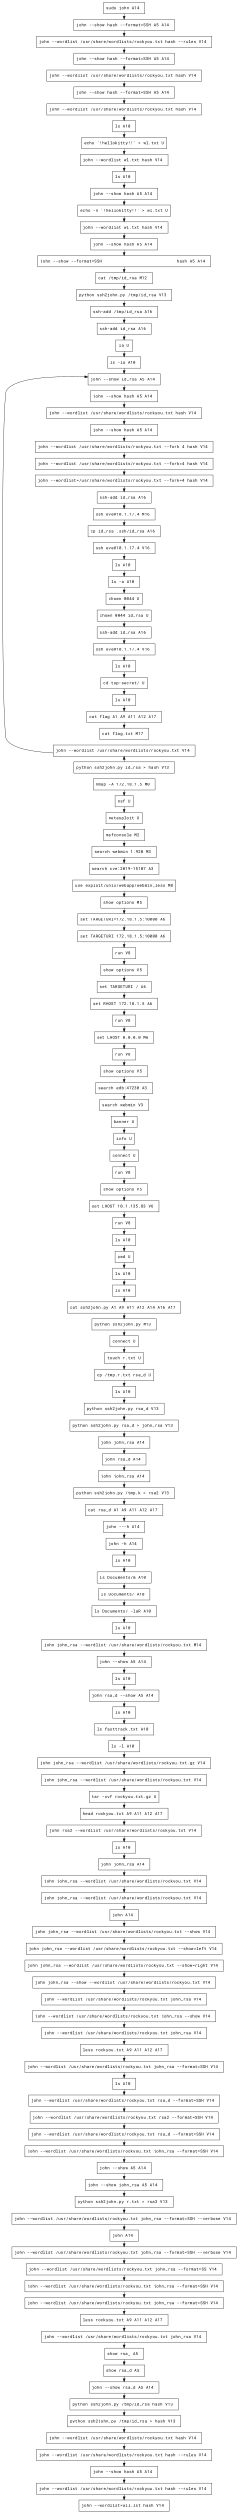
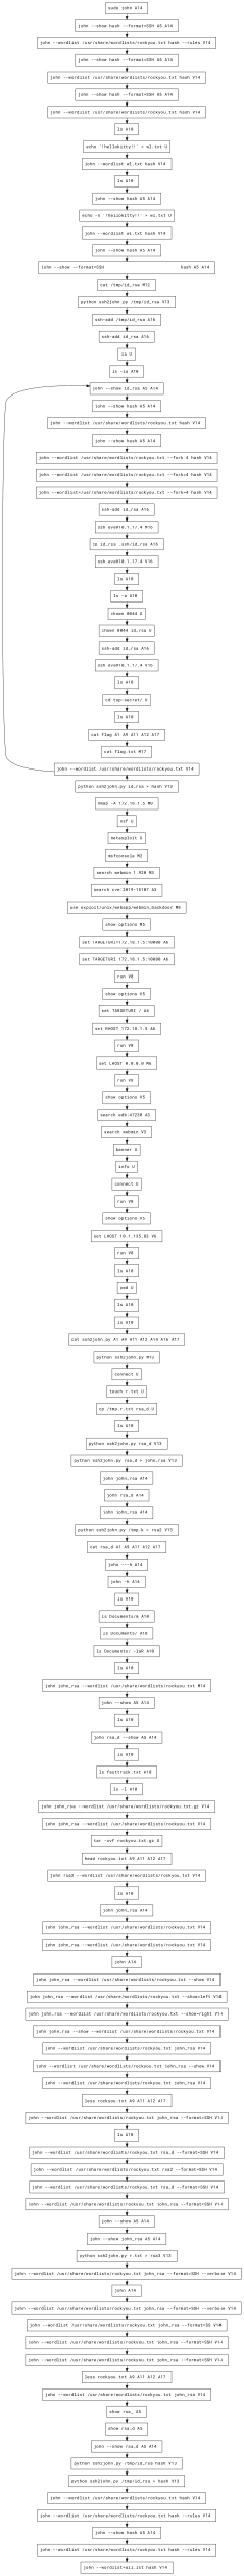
  digraph {
    fontname="Roboto Mono"
    rankdir=LR
    node [fontname="Roboto Mono" shape=box]
    edge [constraint=false fontname="Roboto Mono"]
    n1 [label="nmap -A 172.18.1.5 M0 "]
    n2 [label="msf U"]
    n3 [label="metasploit U"]
    n4 [label="msfconsole M2 "]
    n5 [label="search webmin 1.920 M3 "]
    n6 [label="search cve:2019-15107 A3 "]
-   n7 [label="use exploit/unix/webapp/webmin_less M8"]
+   n7 [label="use exploit/unix/webapp/webmin_backdoor M8 "]
    n8 [label="show options M5 "]
    n9 [label="set TARGETURI=172.18.1.5:10000 A6 "]
    n10 [label="set TARGETURI 172.18.1.5:10000 A6 "]
    n11 [label="run V8 "]
    n12 [label="show options V5 "]
    n13 [label="set TARGETURI / A6 "]
    n14 [label="set RHOST 172.18.1.5 A6 "]
    n15 [label="run V8 "]
    n16 [label="set LHOST 0.0.0.0 M6 "]
    n17 [label="run V8 "]
    n18 [label="show options V5 "]
    n19 [label="search edb:47230 A3 "]
    n20 [label="search webmin V3 "]
    n21 [label="banner U"]
    n22 [label="info U"]
    n23 [label="connect U"]
    n24 [label="run V8 "]
    n25 [label="show options V5 "]
    n26 [label="set LHOST 10.1.135.83 V6 "]
    n27 [label="run V8 "]
    n28 [label="ls A10 "]
    n29 [label="pwd U"]
    n30 [label="ls A10 "]
    n31 [label="ls A10 "]
    n32 [label="cat ssh2john.py A1 A9 A11 A12 A14 A16 A17 "]
    n33 [label="python ssh2john.py M13 "]
    n34 [label="connect U"]
    n35 [label="touch r.txt U"]
    n36 [label="cp /tmp.r.txt rsa_d U"]
    n37 [label="ls A10 "]
    n38 [label="python ssh2john.py rsa_d V13 "]
    n39 [label="python ssh2john.py rsa_d > john_rsa V13 "]
    n40 [label="john john_rsa A14 "]
    n41 [label="john rsa_d A14 "]
    n42 [label="john john_rsa A14 "]
    n43 [label="python ssh2john.py /tmp.k > rsa2 V13 "]
    n44 [label="cat rsa_d A1 A9 A11 A12 A17 "]
    n45 [label="john ---h A14 "]
    n46 [label="john -h A14 "]
    n47 [label="ls A10 "]
    n48 [label="ls Documents/m A10 "]
    n49 [label="ls Documents/ A10 "]
    n50 [label="ls Documents/ -laR A10 "]
    n51 [label="ls A10 "]
    n52 [label="john john_rsa --wordlist /usr/share/wordlists/rockyou.txt M14 "]
    n53 [label="john --show A5 A14 "]
    n54 [label="ls A10 "]
    n55 [label="john rsa_d --show A5 A14 "]
    n56 [label="ls A10 "]
    n57 [label="ls fasttrack.txt A10 "]
    n58 [label="ls -l A10 "]
    n59 [label="john john_rsa --wordlist /usr/share/wordlists/rockyou.txt.gz V14 "]
    n60 [label="john john_rsa --wordlist /usr/share/wordlists/rockyou.txt V14 "]
    n61 [label="tar -xvf rockyou.txt.gz U"]
    n62 [label="head rockyou.txt A9 A11 A12 A17 "]
    n63 [label="john rsa2 --wordlist /usr/share/wordlists/rockyou.txt V14 "]
    n64 [label="ls A10 "]
    n65 [label="john john_rsa A14 "]
    n66 [label="john john_rsa --wordlist /usr/share/wordlists/rockyou.txt V14 "]
    n67 [label="john john_rsa --wordlist /usr/share/wordlists/rockyou.txt V14 "]
    n68 [label="john A14 "]
    n69 [label="john john_rsa --wordlist /usr/share/wordlists/rockyou.txt --show V14 "]
    n70 [label="john john_rsa --wordlist /usr/share/wordlists/rockyou.txt --show=left V14 "]
    n71 [label="john john_rsa --wordlist /usr/share/wordlists/rockyou.txt --show=right V14 "]
    n72 [label="john john_rsa --show --wordlist /usr/share/wordlists/rockyou.txt V14 "]
    n73 [label="john --wordlist /usr/share/wordlists/rockyou.txt john_rsa V14 "]
    n74 [label="john --wordlist /usr/share/wordlists/rockyou.txt john_rsa --show V14 "]
    n75 [label="john --wordlist /usr/share/wordlists/rockyou.txt john_rsa V14 "]
    n76 [label="less rockyou.txt A9 A11 A12 A17 "]
    n77 [label="john --wordlist /usr/share/wordlists/rockyou.txt john_rsa --format=SSH V14 "]
    n78 [label="ls A10 "]
    n79 [label="john --wordlist /usr/share/wordlists/rockyou.txt rsa_d --format=SSH V14 "]
    n80 [label="john --wordlist /usr/share/wordlists/rockyou.txt rsa2 --format=SSH V14 "]
    n81 [label="john --wordlist /usr/share/wordlists/rockyou.txt rsa_d --format=SSH V14 "]
    n82 [label="john --wordlist /usr/share/wordlists/rockyou.txt john_rsa --format=SSH V14 "]
    n83 [label="john --show A5 A14 "]
    n84 [label="john --show john_rsa A5 A14 "]
    n85 [label="python ssh2john.py r.txt > rsa3 V13 "]
    n86 [label="john --wordlist /usr/share/wordlists/rockyou.txt john_rsa --format=SSH --verbose V14 "]
    n87 [label="john A14 "]
    n88 [label="john --wordlist /usr/share/wordlists/rockyou.txt john_rsa --format=SSH --verbose V14 "]
    n89 [label="john --wordlist /usr/share/wordlists/rockyou.txt john_rsa --format=SS V14 "]
    n90 [label="john --wordlist /usr/share/wordlists/rockyou.txt john_rsa --format=SSH V14 "]
    n91 [label="john --wordlist /usr/share/wordlists/rockyou.txt john_rsa --format=SSH V14 "]
    n92 [label="less rockyou.txt A9 A11 A12 A17 "]
    n93 [label="john --wordlist /usr/share/wordlists/rockyou.txt john_rsa V14 "]
    n94 [label="show rsa_ A5 "]
    n95 [label="show rsa_d A5 "]
    n96 [label="john --show rsa_d A5 A14 "]
    n97 [label="python ssh2john.py /tmp/id_rsa hash V13 "]
    n98 [label="python ssh2john.py /tmp/id_rsa > hash V13 "]
    n99 [label="john --wordlist /usr/share/wordlists/rockyou.txt hash V14 "]
    n100 [label="john --wordlist /usr/share/wordlists/rockyou.txt hash --rules V14 "]
    n101 [label="john --show hash A5 A14 "]
    n102 [label="john --wordlist /usr/share/wordlists/rockyou.txt hash --rules V14 "]
    n103 [label="john --wordlist=all.lst hash V14 "]
    n104 [label="sudo john A14 "]
    n105 [label="john --show hash --format=SSH A5 A14 "]
    n106 [label="john --wordlist /usr/share/wordlists/rockyou.txt hash --rules V14 "]
    n107 [label="john --show hash --format=SSH A5 A14 "]
    n108 [label="john --wordlist /usr/share/wordlists/rockyou.txt hash V14 "]
    n109 [label="john --show hash --format=SSH A5 A14 "]
    n110 [label="john --wordlist /usr/share/wordlists/rockyou.txt hash V14 "]
    n111 [label="ls A10 "]
    n112 [label="echo '!hellokitty!!' > wl.txt U"]
    n113 [label="john --wordlist wl.txt hash V14 "]
    n114 [label="ls A10 "]
    n115 [label="john --show hash A5 A14 "]
    n116 [label="echo -n '!hellokitty!!' > wl.txt U"]
    n117 [label="john --wordlist wl.txt hash V14 "]
    n118 [label="john --show hash A5 A14 "]
    n119 [label="john --show --format=SSH                             hash A5 A14 "]
    n120 [label="cat /tmp/id_rsa M12 "]
    n121 [label="python ssh2john.py /tmp/id_rsa V13 "]
    n122 [label="ssh-add /tmp/id_rsa A16 "]
    n123 [label="ssh-add id_rsa A16 "]
    n124 [label="la U"]
    n125 [label="ls -la A10 "]
    n126 [label="john --show id_rsa A5 A14 "]
    n127 [label="python ssh2john.py id_rsa > hash V13 "]
    n128 [label="john --wordlist /usr/share/wordlists/rockyou.txt V14 "]
    n129 [label="john --show hash A5 A14 "]
    n130 [label="john --wordlist /usr/share/wordlists/rockyou.txt hash V14 "]
    n131 [label="john --show hash A5 A14 "]
    n132 [label="john --wordlist /usr/share/wordlists/rockyou.txt --fork 4 hash V14 "]
    n133 [label="john --wordlist /usr/share/wordlists/rockyou.txt --fork=4 hash V14 "]
    n134 [label="john --wordlist=/usr/share/wordlists/rockyou.txt --fork=4 hash V14 "]
    n135 [label="ssh-add id_rsa A16 "]
    n136 [label="ssh eve@10.1.17.4 M16 "]
    n137 [label="cp id_rsa .ssh/id_rsa A16 "]
    n138 [label="ssh eve@10.1.17.4 V16 "]
    n139 [label="ls A10 "]
    n140 [label="ls -a A10 "]
    n141 [label="chown 0044 U"]
    n142 [label="chown 0044 id_rsa U"]
    n143 [label="ssh-add id_rsa A16 "]
    n144 [label="ssh eve@10.1.17.4 V16 "]
    n145 [label="ls A10 "]
    n146 [label="cd top-secret/ U"]
    n147 [label="ls A10 "]
    n148 [label="cat flag A1 A9 A11 A12 A17 "]
    n149 [label="cat flag.txt M17 "]
    n1 -> n2
    n2 -> n3
    n3 -> n4
    n4 -> n5
    n5 -> n6
    n6 -> n7
    n7 -> n8
    n8 -> n9
    n9 -> n10
    n10 -> n11
    n11 -> n12
    n12 -> n13
    n13 -> n14
    n14 -> n15
    n15 -> n16
    n16 -> n17
    n17 -> n18
    n18 -> n19
    n19 -> n20
    n20 -> n21
    n21 -> n22
    n22 -> n23
    n23 -> n24
    n24 -> n25
    n25 -> n26
    n26 -> n27
    n27 -> n28
    n28 -> n29
    n29 -> n30
    n30 -> n31
    n31 -> n32
    n32 -> n33
    n33 -> n34
    n34 -> n35
    n35 -> n36
    n36 -> n37
    n37 -> n38
    n38 -> n39
    n39 -> n40
    n40 -> n41
    n41 -> n42
    n42 -> n43
    n43 -> n44
    n44 -> n45
    n45 -> n46
    n46 -> n47
    n47 -> n48
    n48 -> n49
    n49 -> n50
    n50 -> n51
    n51 -> n52
    n52 -> n53
    n53 -> n54
    n54 -> n55
    n55 -> n56
    n56 -> n57
    n57 -> n58
    n58 -> n59
    n59 -> n60
    n60 -> n61
    n61 -> n62
    n62 -> n63
    n63 -> n64
    n64 -> n65
    n65 -> n66
    n66 -> n67
    n67 -> n68
    n68 -> n69
    n69 -> n70
    n70 -> n71
    n71 -> n72
    n72 -> n73
    n73 -> n74
    n74 -> n75
    n75 -> n76
    n76 -> n77
    n77 -> n78
    n78 -> n79
    n79 -> n80
    n80 -> n81
    n81 -> n82
    n82 -> n83
    n83 -> n84
    n84 -> n85
    n85 -> n86
    n86 -> n87
    n87 -> n88
    n88 -> n89
    n89 -> n90
    n90 -> n91
    n91 -> n92
    n92 -> n93
    n93 -> n94
    n94 -> n95
    n95 -> n96
    n96 -> n97
    n97 -> n98
    n98 -> n99
    n99 -> n100
    n100 -> n101
    n101 -> n102
    n102 -> n103
    n104 -> n105
    n105 -> n106
    n106 -> n107
    n107 -> n108
    n108 -> n109
    n109 -> n110
    n110 -> n111
    n111 -> n112
    n112 -> n113
    n113 -> n114
    n114 -> n115
    n115 -> n116
    n116 -> n117
    n117 -> n118
    n118 -> n119
    n119 -> n120
    n120 -> n121
    n121 -> n122
    n122 -> n123
    n123 -> n124
    n124 -> n125
    n125 -> n126
    n126 -> n129
    n127 -> n128
    n128 -> n126
    n129 -> n130
    n130 -> n131
    n131 -> n132
    n132 -> n133
    n133 -> n134
    n134 -> n135
    n135 -> n136
    n136 -> n137
    n137 -> n138
    n138 -> n139
    n139 -> n140
    n140 -> n141
    n141 -> n142
    n142 -> n143
    n143 -> n144
    n144 -> n145
    n145 -> n146
    n146 -> n147
    n147 -> n148
    n148 -> n149
  }
